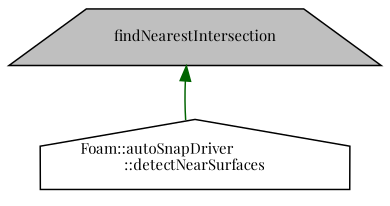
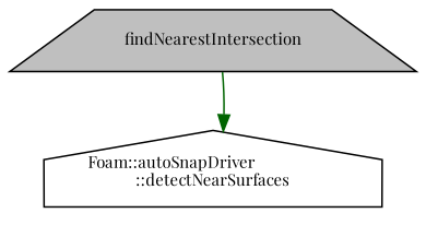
  digraph {
    rankdir=TB
    fontname="Playfair Display"
    node [color=black fontname="Playfair Display" fontsize=10]
    n1 [fillcolor=grey75 fontcolor=black height=0.2 label=findNearestIntersection shape=trapezium style=filled width=0.4]
    n2 [height=0.2 label="Foam::autoSnapDriver\l::detectNearSurfaces" shape=house width=0.4]
-   n1 -> n2 [color=darkgreen dir=back fontname="Playfair Display" fontsize=10 labelfontname=FreeSans labelfontsize=10 style=solid]
+   n2 -> n1 [color=darkgreen dir=back fontname="Playfair Display" fontsize=10 labelfontname=FreeSans labelfontsize=10 style=solid]
  }
